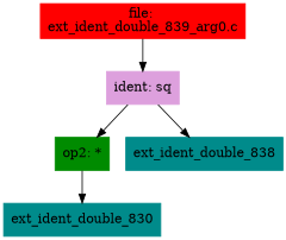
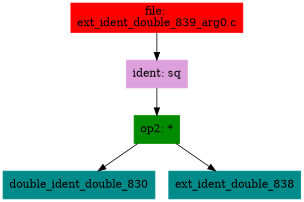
  digraph {
    node [color=cyan4 shape=box style=filled]
    n1 [color=red label="file: \next_ident_double_839_arg0.c"]
    n2 [color=plum label="ident: sq"]
    n3 [color=green4 label="op2: *"]
-   n4 [label=ext_ident_double_830]
+   n4 [label=double_ident_double_830]
    n5 [label=ext_ident_double_838]
    n1 -> n2
    n2 -> n3
    n3 -> n4
-   n2 -> n5
+   n3 -> n5
  }
